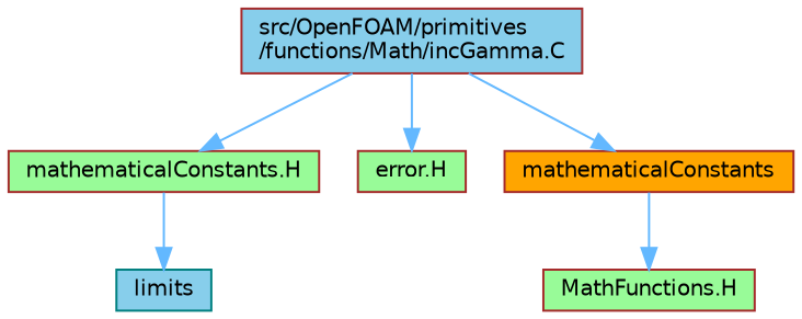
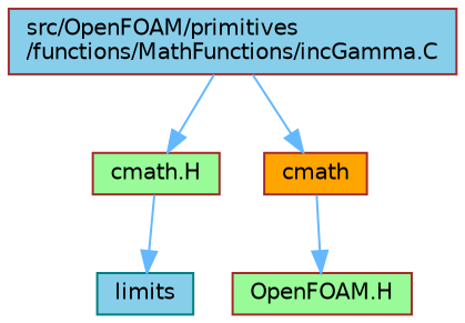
  digraph {
    node [color=brown fillcolor=palegreen fontname=Helvetica fontsize=10 shape=box style=filled]
    edge [color=steelblue1 fontname=Helvetica fontsize=10 labelfontname=Helvetica labelfontsize=10 style=solid]
-   n1 [fillcolor=skyblue fontcolor=black height=0.2 label="src/OpenFOAM/primitives\l/functions/Math/incGamma.C" width=0.4]
-   n2 [height=0.2 label="mathematicalConstants.H" width=0.4]
-   n3 [height=0.2 label="error.H" width=0.4]
-   n4 [fillcolor=orange height=0.2 label=mathematicalConstants width=0.4]
-   n5 [height=0.2 label="MathFunctions.H" width=0.4]
+   n1 [fillcolor=skyblue fontcolor=black height=0.2 label="src/OpenFOAM/primitives\l/functions/MathFunctions/incGamma.C" width=0.4]
+   n2 [height=0.2 label="cmath.H" width=0.4]
+   n4 [fillcolor=orange height=0.2 label=cmath width=0.4]
+   n5 [height=0.2 label="OpenFOAM.H" width=0.4]
    n6 [color=teal fillcolor=skyblue height=0.2 label=limits width=0.4]
    n1 -> n2
-   n1 -> n3
    n1 -> n4
    n2 -> n6
    n4 -> n5
  }
